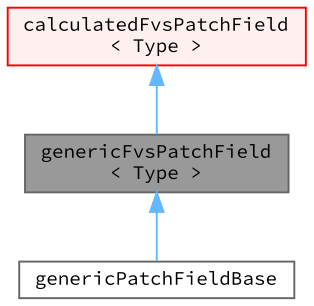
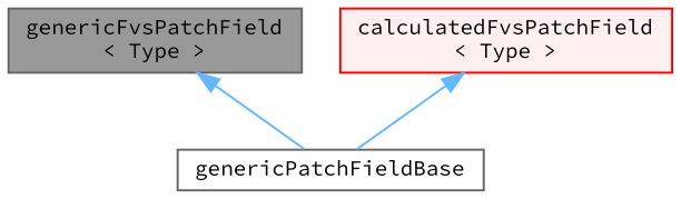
  digraph {
    fontname="Source Code Pro"
    node [color=gray40 fontname="Source Code Pro" fontsize=10 shape=box style=filled]
    edge [color=steelblue1 dir=back fontname="Source Code Pro" fontsize=10 labelfontname=Helvetica labelfontsize=10 style=solid]
    n1 [fillcolor=grey60 fontcolor=black height=0.2 label="genericFvsPatchField\l\< Type \>" width=0.4]
    n2 [fillcolor=white height=0.2 label=genericPatchFieldBase width=0.4]
    n3 [color=red fillcolor="#FFF0F0" height=0.2 label="calculatedFvsPatchField\l\< Type \>" width=0.4]
    n1 -> n2
-   n3 -> n1
+   n3 -> n2
  }
